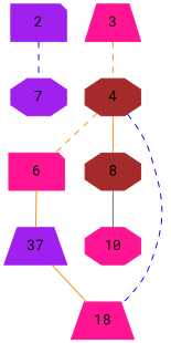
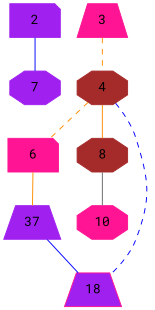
  graph {
    fontname="Roboto Mono"
    node [color=deeppink fontname="Roboto Mono" shape=octagon style=filled super="+13"]
    edge [color=darkorange fontname="Roboto Mono" style=solid]
    2 [color=purple shape=note super="+1+11+12"]
    7 [color=purple super="+15+20"]
    3 [shape=trapezium super="+1+14"]
    4 [color=brown super=""]
    6 [shape=note super="+9"]
    8 [color=brown super="+14"]
-   18 [shape=trapezium]
+   18 [shape=trapezium fillcolor=purple]
    10
    n9 [color=purple label=37 shape=trapezium super="+19"]
-   2 -- 7 [color=blue style=dashed]
+   2 -- 7 [color=blue]
    3 -- 4 [style=dashed]
    4 -- 6 [style=dashed]
    4 -- 8
    4 -- 18 [color=blue style=dashed]
    6 -- n9
    8 -- 10 [color=gray40]
-   n9 -- 18
+   n9 -- 18 [color=blue]
  }
